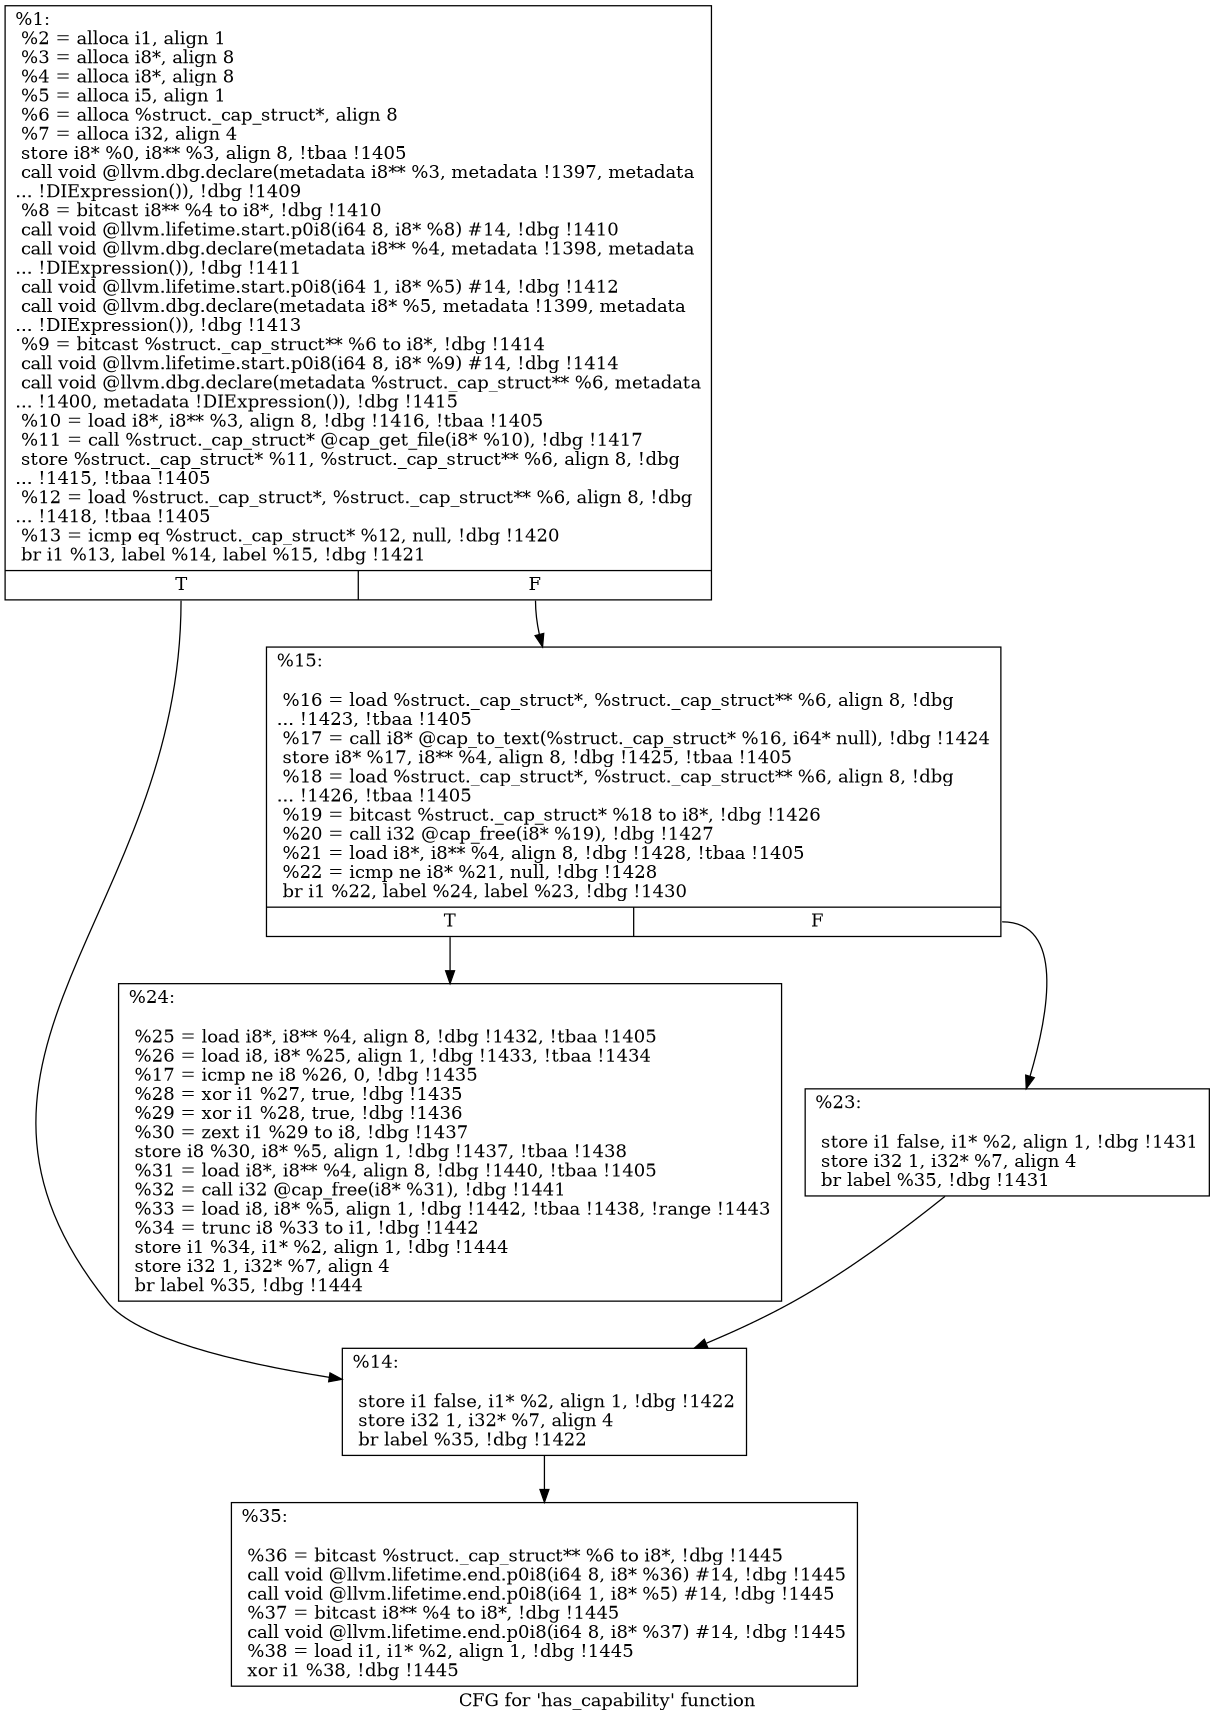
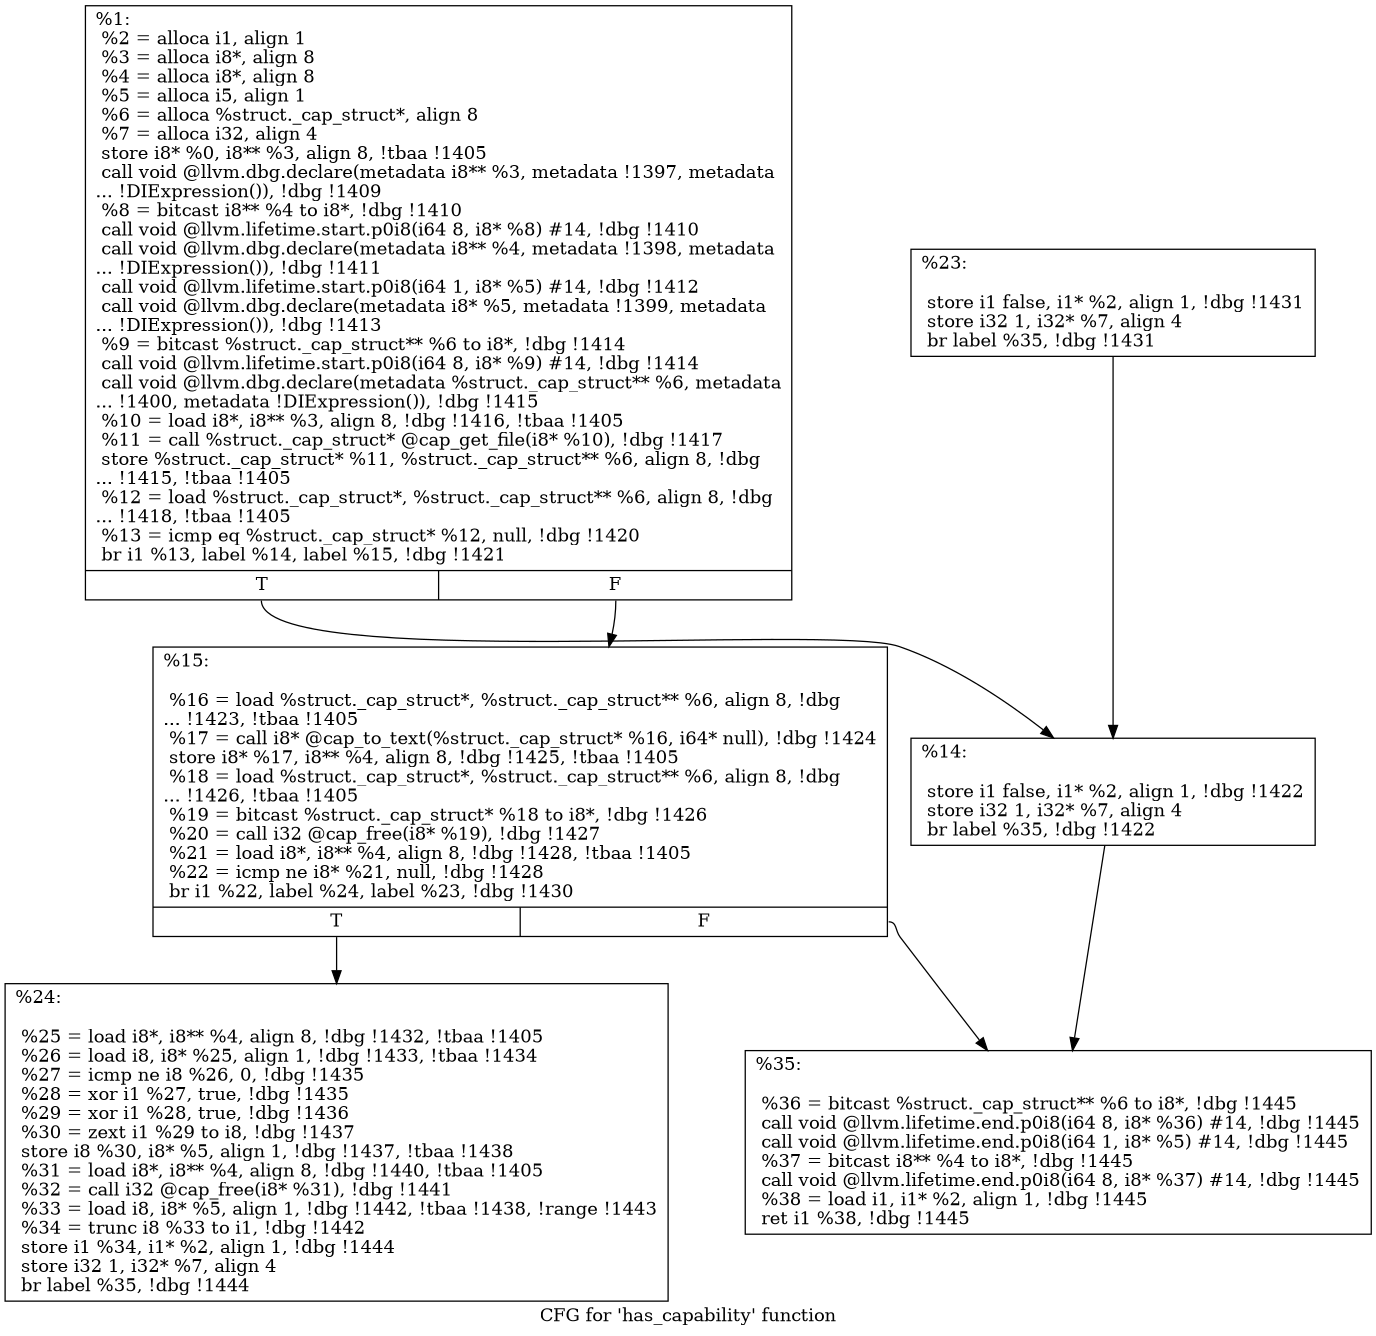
  digraph {
    label="CFG for 'has_capability' function"
    node [shape=record]
    n1 [label="{%1:\l  %2 = alloca i1, align 1\l  %3 = alloca i8*, align 8\l  %4 = alloca i8*, align 8\l  %5 = alloca i5, align 1\l  %6 = alloca %struct._cap_struct*, align 8\l  %7 = alloca i32, align 4\l  store i8* %0, i8** %3, align 8, !tbaa !1405\l  call void @llvm.dbg.declare(metadata i8** %3, metadata !1397, metadata\l... !DIExpression()), !dbg !1409\l  %8 = bitcast i8** %4 to i8*, !dbg !1410\l  call void @llvm.lifetime.start.p0i8(i64 8, i8* %8) #14, !dbg !1410\l  call void @llvm.dbg.declare(metadata i8** %4, metadata !1398, metadata\l... !DIExpression()), !dbg !1411\l  call void @llvm.lifetime.start.p0i8(i64 1, i8* %5) #14, !dbg !1412\l  call void @llvm.dbg.declare(metadata i8* %5, metadata !1399, metadata\l... !DIExpression()), !dbg !1413\l  %9 = bitcast %struct._cap_struct** %6 to i8*, !dbg !1414\l  call void @llvm.lifetime.start.p0i8(i64 8, i8* %9) #14, !dbg !1414\l  call void @llvm.dbg.declare(metadata %struct._cap_struct** %6, metadata\l... !1400, metadata !DIExpression()), !dbg !1415\l  %10 = load i8*, i8** %3, align 8, !dbg !1416, !tbaa !1405\l  %11 = call %struct._cap_struct* @cap_get_file(i8* %10), !dbg !1417\l  store %struct._cap_struct* %11, %struct._cap_struct** %6, align 8, !dbg\l... !1415, !tbaa !1405\l  %12 = load %struct._cap_struct*, %struct._cap_struct** %6, align 8, !dbg\l... !1418, !tbaa !1405\l  %13 = icmp eq %struct._cap_struct* %12, null, !dbg !1420\l  br i1 %13, label %14, label %15, !dbg !1421\l|{<s0>T|<s1>F}}"]
    n2 [label="{%14:\l\l  store i1 false, i1* %2, align 1, !dbg !1422\l  store i32 1, i32* %7, align 4\l  br label %35, !dbg !1422\l}"]
    n3 [label="{%15:\l\l  %16 = load %struct._cap_struct*, %struct._cap_struct** %6, align 8, !dbg\l... !1423, !tbaa !1405\l  %17 = call i8* @cap_to_text(%struct._cap_struct* %16, i64* null), !dbg !1424\l  store i8* %17, i8** %4, align 8, !dbg !1425, !tbaa !1405\l  %18 = load %struct._cap_struct*, %struct._cap_struct** %6, align 8, !dbg\l... !1426, !tbaa !1405\l  %19 = bitcast %struct._cap_struct* %18 to i8*, !dbg !1426\l  %20 = call i32 @cap_free(i8* %19), !dbg !1427\l  %21 = load i8*, i8** %4, align 8, !dbg !1428, !tbaa !1405\l  %22 = icmp ne i8* %21, null, !dbg !1428\l  br i1 %22, label %24, label %23, !dbg !1430\l|{<s0>T|<s1>F}}"]
-   n4 [label="{%35:\l\l  %36 = bitcast %struct._cap_struct** %6 to i8*, !dbg !1445\l  call void @llvm.lifetime.end.p0i8(i64 8, i8* %36) #14, !dbg !1445\l  call void @llvm.lifetime.end.p0i8(i64 1, i8* %5) #14, !dbg !1445\l  %37 = bitcast i8** %4 to i8*, !dbg !1445\l  call void @llvm.lifetime.end.p0i8(i64 8, i8* %37) #14, !dbg !1445\l  %38 = load i1, i1* %2, align 1, !dbg !1445\l  xor i1 %38, !dbg !1445\l}"]
-   n5 [label="{%24:\l\l  %25 = load i8*, i8** %4, align 8, !dbg !1432, !tbaa !1405\l  %26 = load i8, i8* %25, align 1, !dbg !1433, !tbaa !1434\l  %17 = icmp ne i8 %26, 0, !dbg !1435\l  %28 = xor i1 %27, true, !dbg !1435\l  %29 = xor i1 %28, true, !dbg !1436\l  %30 = zext i1 %29 to i8, !dbg !1437\l  store i8 %30, i8* %5, align 1, !dbg !1437, !tbaa !1438\l  %31 = load i8*, i8** %4, align 8, !dbg !1440, !tbaa !1405\l  %32 = call i32 @cap_free(i8* %31), !dbg !1441\l  %33 = load i8, i8* %5, align 1, !dbg !1442, !tbaa !1438, !range !1443\l  %34 = trunc i8 %33 to i1, !dbg !1442\l  store i1 %34, i1* %2, align 1, !dbg !1444\l  store i32 1, i32* %7, align 4\l  br label %35, !dbg !1444\l}"]
+   n4 [label="{%35:\l\l  %36 = bitcast %struct._cap_struct** %6 to i8*, !dbg !1445\l  call void @llvm.lifetime.end.p0i8(i64 8, i8* %36) #14, !dbg !1445\l  call void @llvm.lifetime.end.p0i8(i64 1, i8* %5) #14, !dbg !1445\l  %37 = bitcast i8** %4 to i8*, !dbg !1445\l  call void @llvm.lifetime.end.p0i8(i64 8, i8* %37) #14, !dbg !1445\l  %38 = load i1, i1* %2, align 1, !dbg !1445\l  ret i1 %38, !dbg !1445\l}"]
+   n5 [label="{%24:\l\l  %25 = load i8*, i8** %4, align 8, !dbg !1432, !tbaa !1405\l  %26 = load i8, i8* %25, align 1, !dbg !1433, !tbaa !1434\l  %27 = icmp ne i8 %26, 0, !dbg !1435\l  %28 = xor i1 %27, true, !dbg !1435\l  %29 = xor i1 %28, true, !dbg !1436\l  %30 = zext i1 %29 to i8, !dbg !1437\l  store i8 %30, i8* %5, align 1, !dbg !1437, !tbaa !1438\l  %31 = load i8*, i8** %4, align 8, !dbg !1440, !tbaa !1405\l  %32 = call i32 @cap_free(i8* %31), !dbg !1441\l  %33 = load i8, i8* %5, align 1, !dbg !1442, !tbaa !1438, !range !1443\l  %34 = trunc i8 %33 to i1, !dbg !1442\l  store i1 %34, i1* %2, align 1, !dbg !1444\l  store i32 1, i32* %7, align 4\l  br label %35, !dbg !1444\l}"]
    n6 [label="{%23:\l\l  store i1 false, i1* %2, align 1, !dbg !1431\l  store i32 1, i32* %7, align 4\l  br label %35, !dbg !1431\l}"]
    n1 -> n2 [tailport=s0]
    n1 -> n3 [tailport=s1]
    n2 -> n4
    n3 -> n5 [tailport=s0]
-   n3 -> n6 [tailport=s1]
+   n3 -> n4 [tailport=s1]
    n6 -> n2
  }
